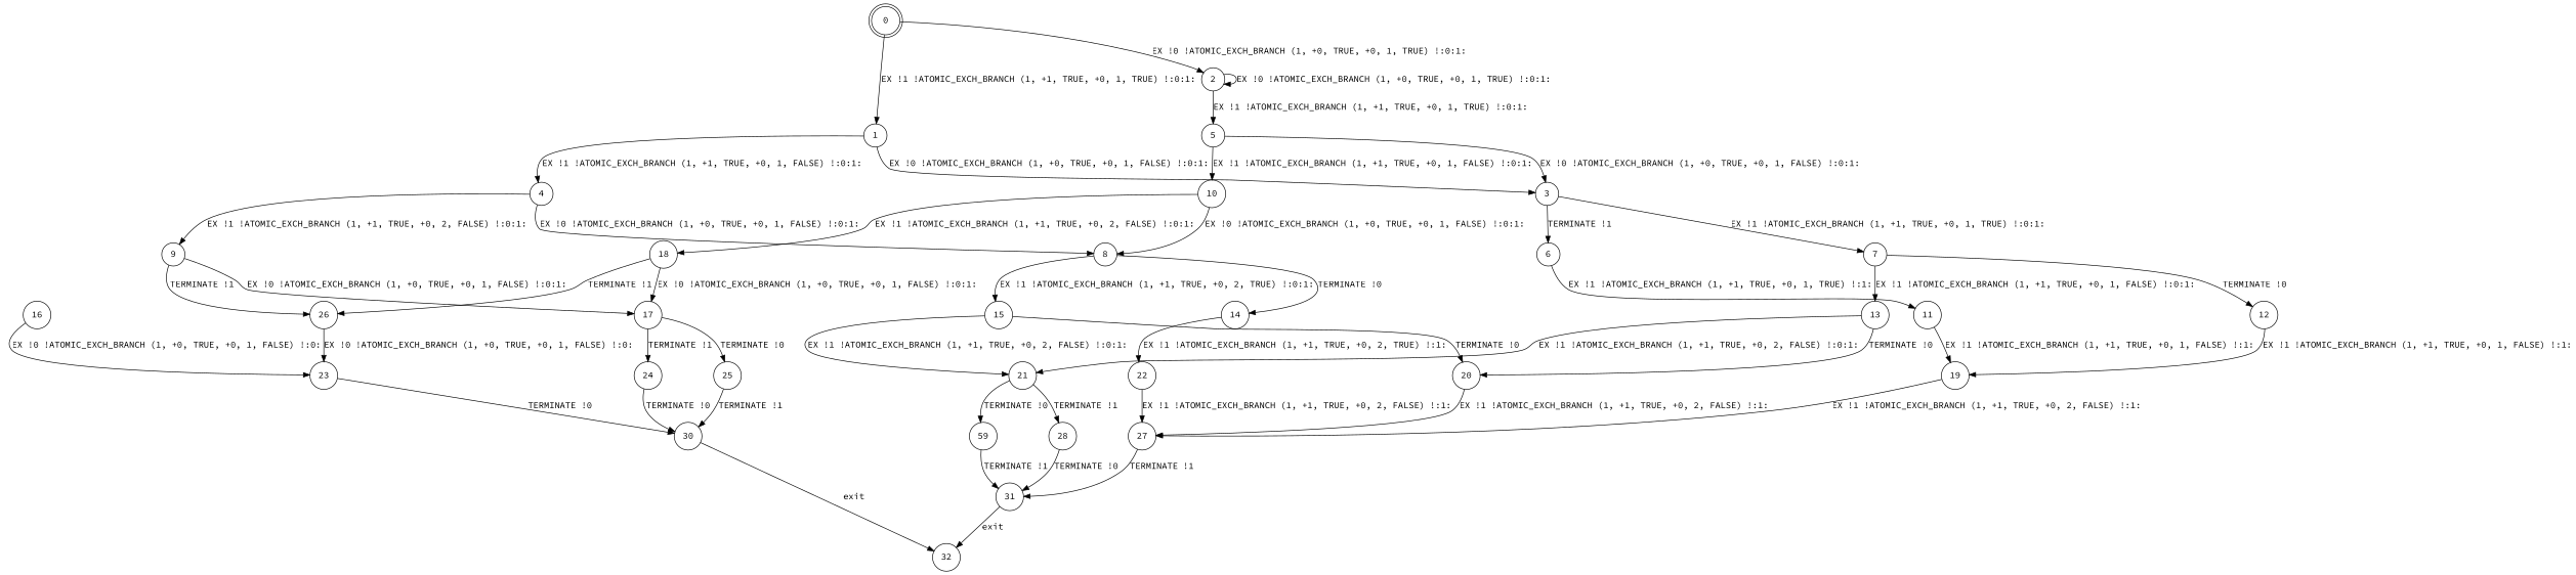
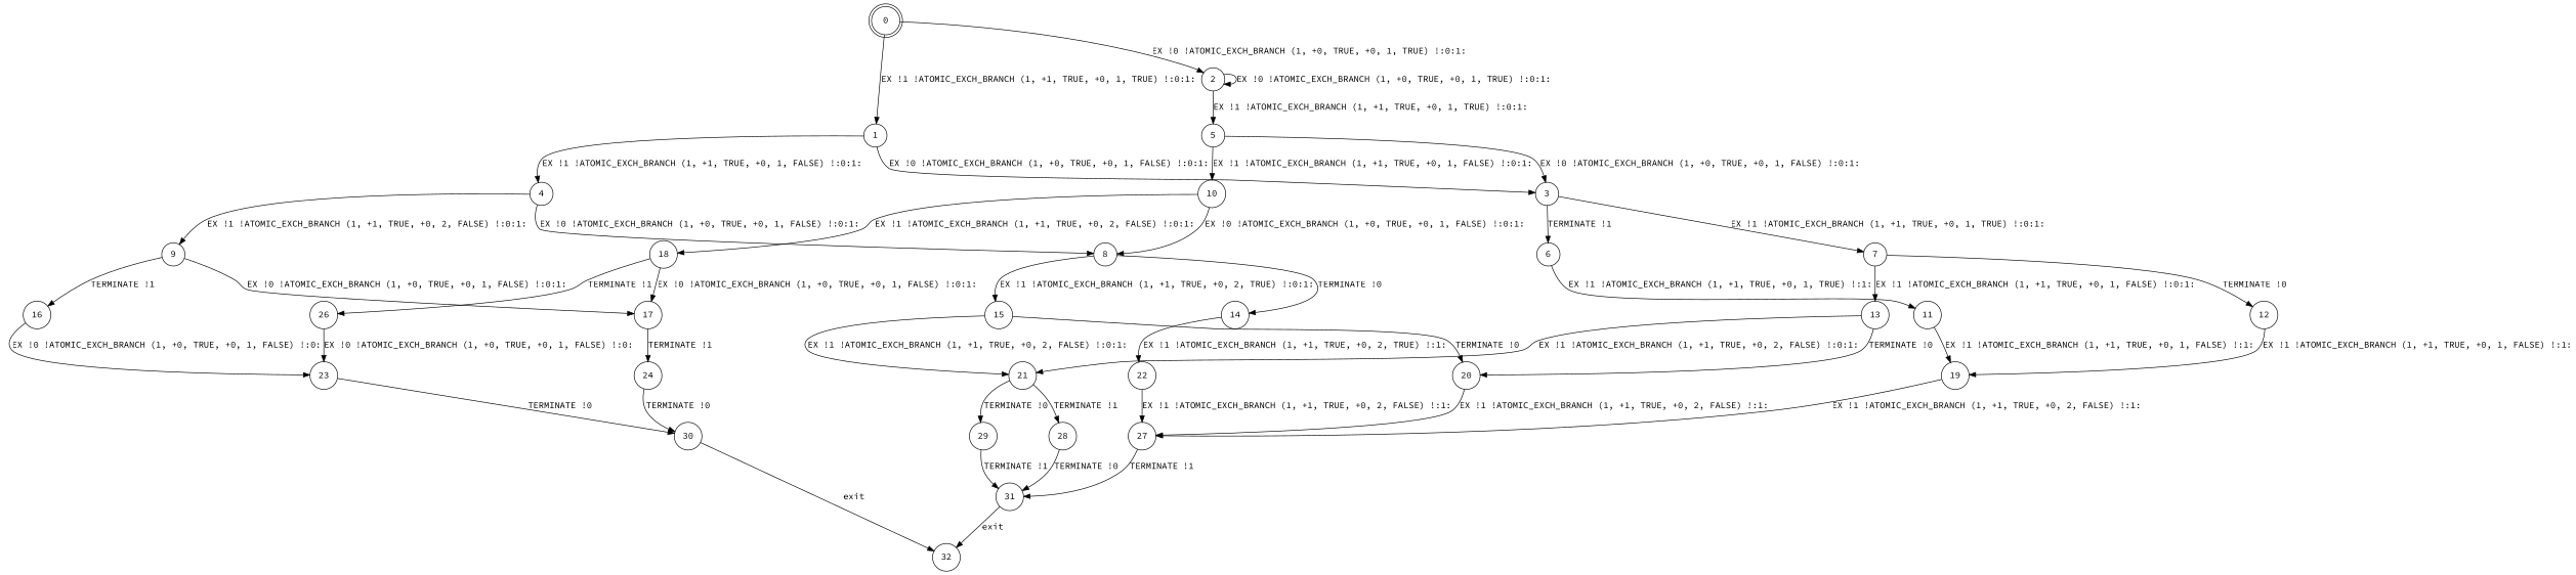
  digraph {
    fontname="Source Code Pro"
    node [fontname="Source Code Pro" shape=circle]
    edge [fontname="Source Code Pro"]
    0 [peripheries=2]
    1
    2
    3
    4
    5
    6
    7
    8
    9
    10
    11
    12
    13
    14
    15
    16
    17
    18
    19
    20
    21
    22
    23
    24
-   25
    26
    27
    28
-   29 [label=59]
+   29
    30
    31
    32
    0 -> 1 [label="EX !1 !ATOMIC_EXCH_BRANCH (1, +1, TRUE, +0, 1, TRUE) !:0:1:"]
    0 -> 2 [label="EX !0 !ATOMIC_EXCH_BRANCH (1, +0, TRUE, +0, 1, TRUE) !:0:1:"]
    1 -> 3 [label="EX !0 !ATOMIC_EXCH_BRANCH (1, +0, TRUE, +0, 1, FALSE) !:0:1:"]
    1 -> 4 [label="EX !1 !ATOMIC_EXCH_BRANCH (1, +1, TRUE, +0, 1, FALSE) !:0:1:"]
    2 -> 2 [label="EX !0 !ATOMIC_EXCH_BRANCH (1, +0, TRUE, +0, 1, TRUE) !:0:1:"]
    2 -> 5 [label="EX !1 !ATOMIC_EXCH_BRANCH (1, +1, TRUE, +0, 1, TRUE) !:0:1:"]
    3 -> 6 [label="TERMINATE !1"]
    3 -> 7 [label="EX !1 !ATOMIC_EXCH_BRANCH (1, +1, TRUE, +0, 1, TRUE) !:0:1:"]
    4 -> 8 [label="EX !0 !ATOMIC_EXCH_BRANCH (1, +0, TRUE, +0, 1, FALSE) !:0:1:"]
    4 -> 9 [label="EX !1 !ATOMIC_EXCH_BRANCH (1, +1, TRUE, +0, 2, FALSE) !:0:1:"]
    5 -> 3 [label="EX !0 !ATOMIC_EXCH_BRANCH (1, +0, TRUE, +0, 1, FALSE) !:0:1:"]
    5 -> 10 [label="EX !1 !ATOMIC_EXCH_BRANCH (1, +1, TRUE, +0, 1, FALSE) !:0:1:"]
    6 -> 11 [label="EX !1 !ATOMIC_EXCH_BRANCH (1, +1, TRUE, +0, 1, TRUE) !:1:"]
    7 -> 12 [label="TERMINATE !0"]
    7 -> 13 [label="EX !1 !ATOMIC_EXCH_BRANCH (1, +1, TRUE, +0, 1, FALSE) !:0:1:"]
    8 -> 14 [label="TERMINATE !0"]
    8 -> 15 [label="EX !1 !ATOMIC_EXCH_BRANCH (1, +1, TRUE, +0, 2, TRUE) !:0:1:"]
-   9 -> 26 [label="TERMINATE !1"]
+   9 -> 16 [label="TERMINATE !1"]
    9 -> 17 [label="EX !0 !ATOMIC_EXCH_BRANCH (1, +0, TRUE, +0, 1, FALSE) !:0:1:"]
    10 -> 8 [label="EX !0 !ATOMIC_EXCH_BRANCH (1, +0, TRUE, +0, 1, FALSE) !:0:1:"]
    10 -> 18 [label="EX !1 !ATOMIC_EXCH_BRANCH (1, +1, TRUE, +0, 2, FALSE) !:0:1:"]
    11 -> 19 [label="EX !1 !ATOMIC_EXCH_BRANCH (1, +1, TRUE, +0, 1, FALSE) !:1:"]
    12 -> 19 [label="EX !1 !ATOMIC_EXCH_BRANCH (1, +1, TRUE, +0, 1, FALSE) !:1:"]
    13 -> 20 [label="TERMINATE !0"]
    13 -> 21 [label="EX !1 !ATOMIC_EXCH_BRANCH (1, +1, TRUE, +0, 2, FALSE) !:0:1:"]
    14 -> 22 [label="EX !1 !ATOMIC_EXCH_BRANCH (1, +1, TRUE, +0, 2, TRUE) !:1:"]
    15 -> 20 [label="TERMINATE !0"]
    15 -> 21 [label="EX !1 !ATOMIC_EXCH_BRANCH (1, +1, TRUE, +0, 2, FALSE) !:0:1:"]
    16 -> 23 [label="EX !0 !ATOMIC_EXCH_BRANCH (1, +0, TRUE, +0, 1, FALSE) !:0:"]
    17 -> 24 [label="TERMINATE !1"]
-   17 -> 25 [label="TERMINATE !0"]
    18 -> 17 [label="EX !0 !ATOMIC_EXCH_BRANCH (1, +0, TRUE, +0, 1, FALSE) !:0:1:"]
    18 -> 26 [label="TERMINATE !1"]
    19 -> 27 [label="EX !1 !ATOMIC_EXCH_BRANCH (1, +1, TRUE, +0, 2, FALSE) !:1:"]
    20 -> 27 [label="EX !1 !ATOMIC_EXCH_BRANCH (1, +1, TRUE, +0, 2, FALSE) !:1:"]
    21 -> 28 [label="TERMINATE !1"]
    21 -> 29 [label="TERMINATE !0"]
    22 -> 27 [label="EX !1 !ATOMIC_EXCH_BRANCH (1, +1, TRUE, +0, 2, FALSE) !:1:"]
    23 -> 30 [label="TERMINATE !0"]
    24 -> 30 [label="TERMINATE !0"]
-   25 -> 30 [label="TERMINATE !1"]
    26 -> 23 [label="EX !0 !ATOMIC_EXCH_BRANCH (1, +0, TRUE, +0, 1, FALSE) !:0:"]
    27 -> 31 [label="TERMINATE !1"]
    28 -> 31 [label="TERMINATE !0"]
    29 -> 31 [label="TERMINATE !1"]
    30 -> 32 [label=exit]
    31 -> 32 [label=exit]
  }
